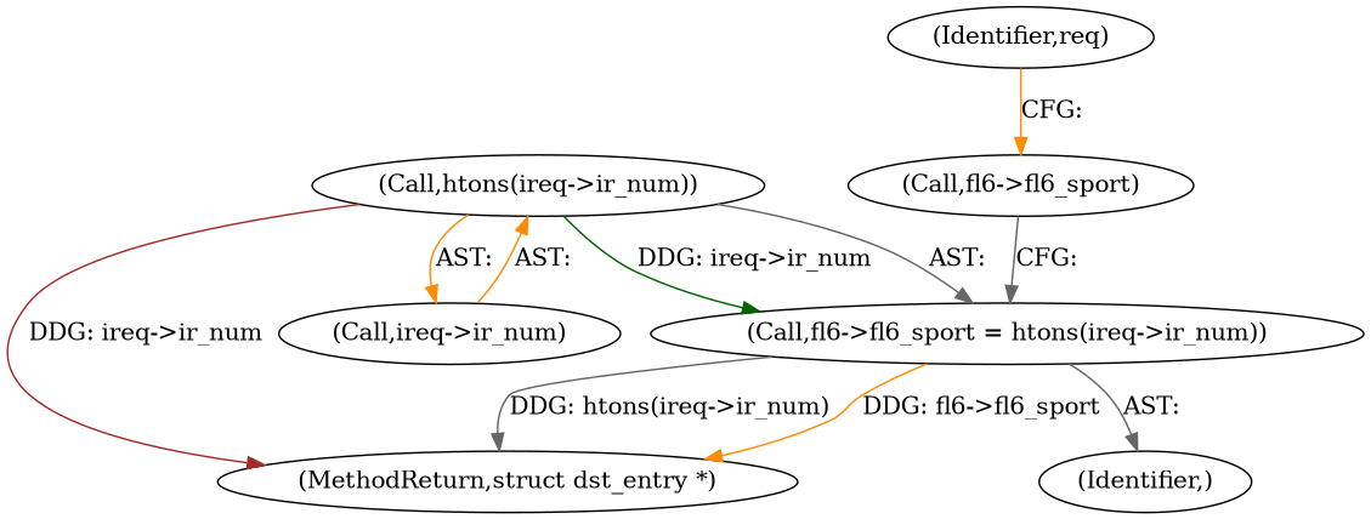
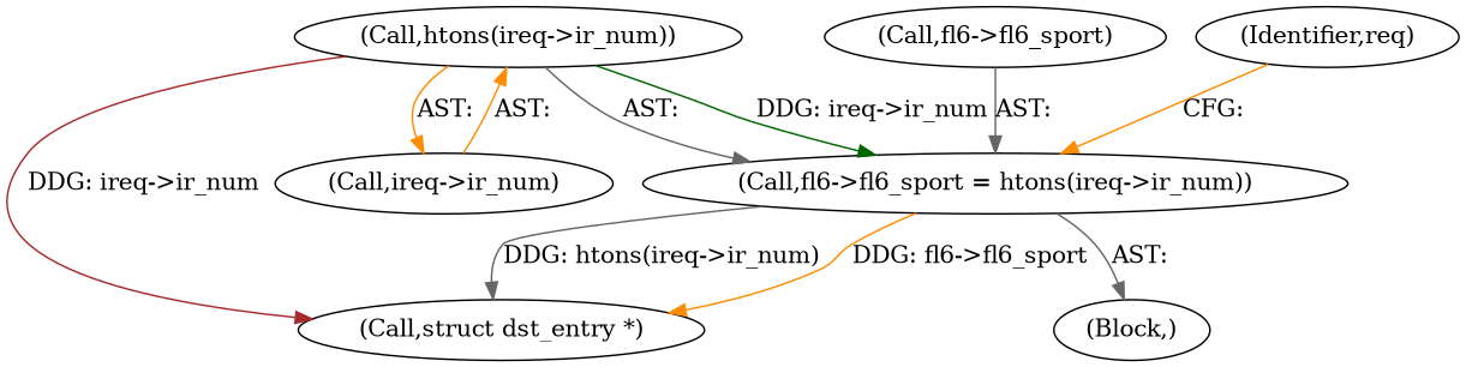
  digraph {
    edge [color=gray40]
    n1 [label="(Call,fl6->fl6_sport = htons(ireq->ir_num))"]
-   n2 [label="(Identifier,)"]
-   n3 [label="(MethodReturn,struct dst_entry *)"]
+   n2 [label="(Block,)"]
+   n3 [label="(Call,struct dst_entry *)"]
    n4 [label="(Call,htons(ireq->ir_num))"]
    n5 [label="(Call,ireq->ir_num)"]
    n6 [label="(Call,fl6->fl6_sport)"]
    n7 [label="(Identifier,req)"]
    n1 -> n2 [label="AST: "]
    n1 -> n3 [label="DDG: htons(ireq->ir_num)"]
    n1 -> n3 [color=darkorange label="DDG: fl6->fl6_sport"]
    n4 -> n1 [label="AST: "]
    n4 -> n1 [color=darkgreen label="DDG: ireq->ir_num"]
    n4 -> n3 [color=brown label="DDG: ireq->ir_num"]
    n4 -> n5 [color=darkorange label="AST: "]
    n5 -> n4 [color=darkorange label="AST: "]
-   n6 -> n1 [label="CFG: "]
-   n7 -> n6 [color=darkorange label="CFG: "]
+   n6 -> n1 [label="AST: "]
+   n7 -> n1 [color=darkorange label="CFG: "]
  }
